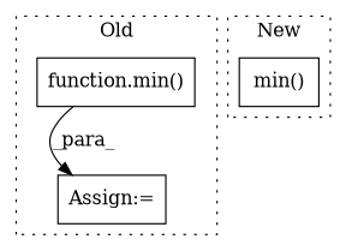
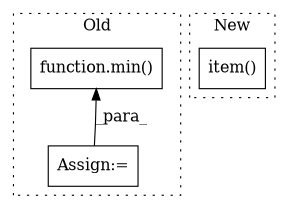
  digraph {
    node [a=75 shape=box]
    n1 [l="4,1" label="function.min()" s="3749,3817"]
    n2 [a=68 l=3 label="Assign:=" s=3746]
-   n3 [l=44 label="min()" s=5568]
+   n3 [l=44 label="item()" s=5568]
    subgraph cluster_1 {
      label=Old
      style=dotted
      n1
      n2
    }
    subgraph cluster_2 {
      label=New
      style=dotted
      n3
    }
-   n1 -> n2 [label=_para_]
+   n2 -> n1 [label=_para_]
  }
